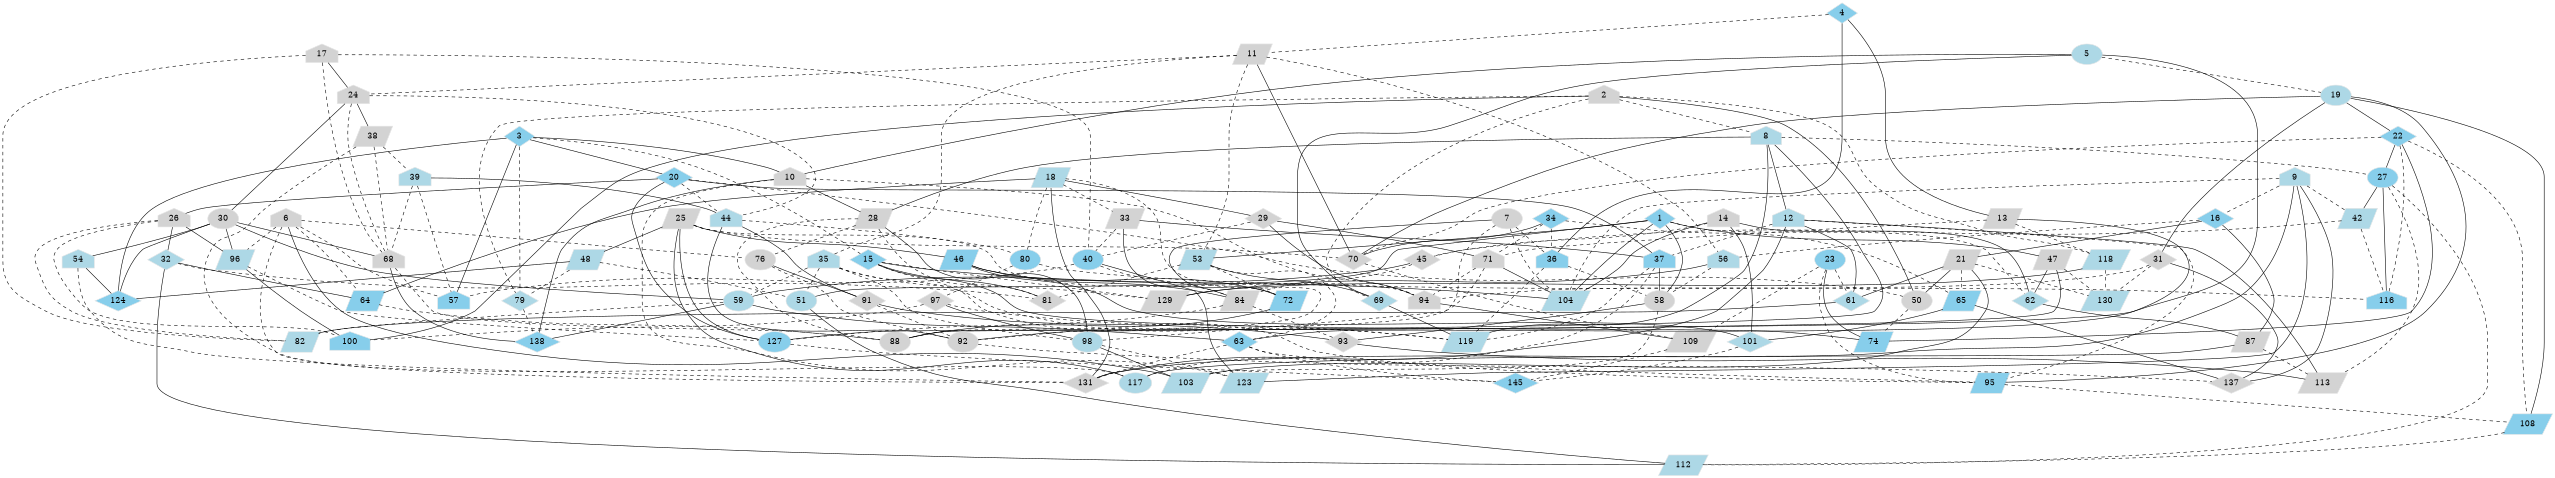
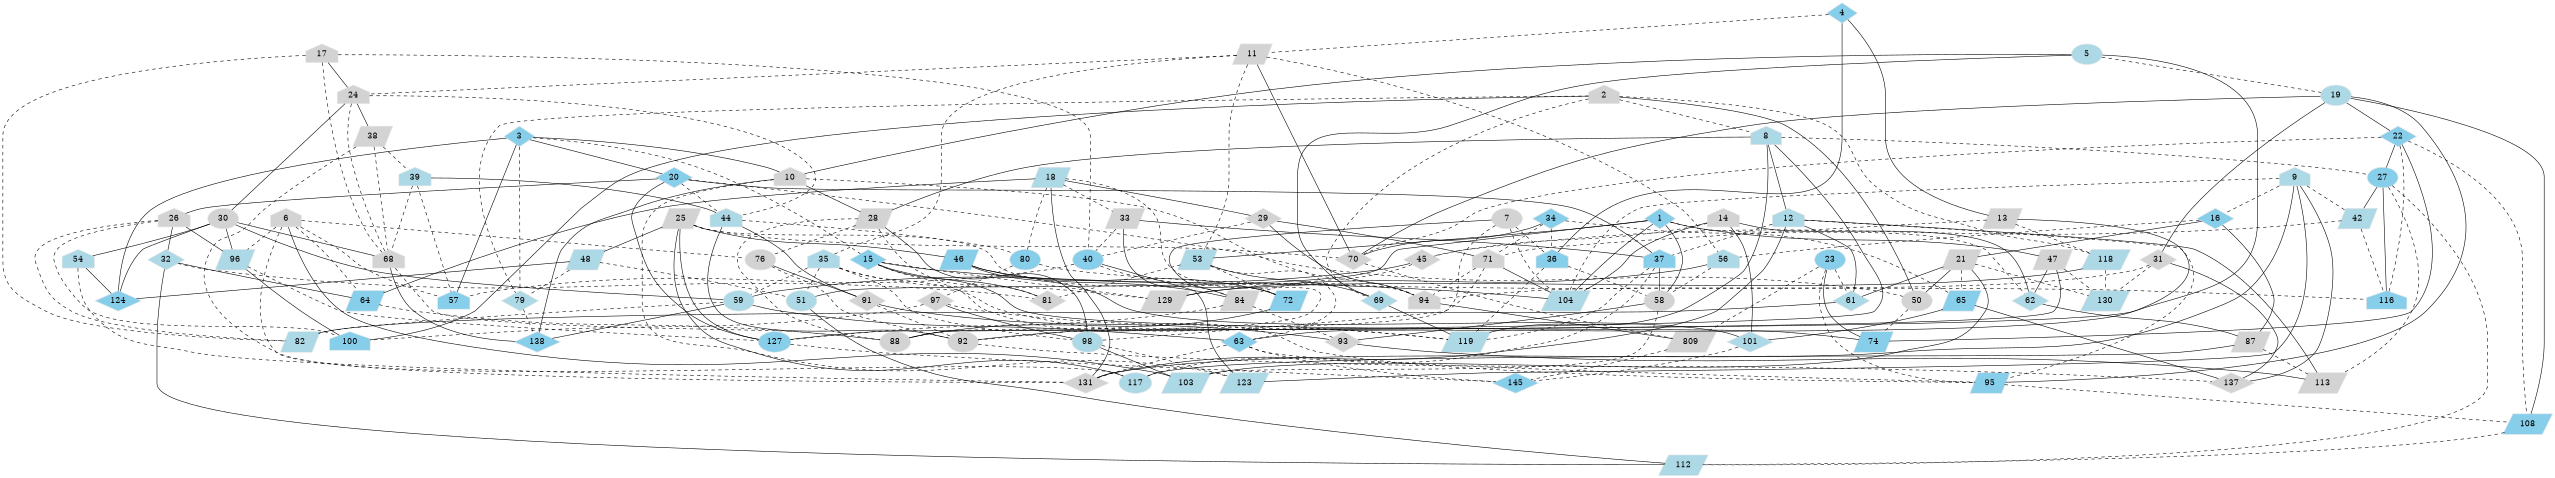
  graph {
    node [color=gray90 fillcolor=lightgrey shape=parallelogram style=filled]
    edge [style=dashed]
    1 [fillcolor=skyblue shape=diamond super="+128"]
    47
    51 [fillcolor=lightblue shape=ellipse]
    53 [fillcolor=lightblue super="+110"]
    58 [shape=ellipse super="+99"]
    62 [fillcolor=lightblue shape=diamond]
    104 [fillcolor=lightblue super="+107"]
    130 [fillcolor=lightblue]
    88 [shape=ellipse super="+111"]
    112 [fillcolor=lightblue]
    69 [fillcolor=lightblue shape=diamond]
    72 [fillcolor=skyblue]
    63 [fillcolor=skyblue shape=diamond super="+106"]
    81 [shape=diamond]
    103 [fillcolor=lightblue]
    93 [shape=diamond]
    87
    2 [shape=house super="+126"]
    8 [fillcolor=lightblue shape=house super="+102"]
    50 [shape=ellipse]
    79 [fillcolor=lightblue shape=diamond]
    100 [fillcolor=skyblue shape=house]
    118 [fillcolor=lightblue]
    12 [fillcolor=lightblue shape=house super="+52"]
    27 [fillcolor=skyblue shape=ellipse super="+139"]
    28 [super="+66"]
    92 [shape=ellipse super="+125"]
    119 [fillcolor=lightblue super="+133"]
    74 [fillcolor=skyblue]
    138 [fillcolor=skyblue shape=diamond]
    129
    3 [fillcolor=skyblue shape=diamond super="+67"]
    10 [shape=house super="+41"]
    15 [fillcolor=skyblue shape=diamond super="+146"]
    20 [fillcolor=skyblue shape=diamond super="+143"]
    57 [fillcolor=skyblue shape=house]
    124 [fillcolor=skyblue shape=diamond]
    123 [fillcolor=lightblue]
    94 [shape=house super="+135"]
    95 [fillcolor=skyblue super="+140"]
    127 [fillcolor=skyblue shape=ellipse super="+142"]
    37 [fillcolor=skyblue shape=house super="+141"]
    26 [shape=house super="+49"]
    n44 [fillcolor=lightblue label=44 shape=house super="+83"]
    11 [super="+85"]
    24 [shape=house super="+73"]
    35 [fillcolor=lightblue shape=house super="+75"]
    56 [fillcolor=lightblue shape=house]
    70 [shape=diamond super="+89"]
    4 [fillcolor=skyblue shape=diamond]
    13
    36 [fillcolor=skyblue shape=house super="+120"]
    71 [shape=house super="+115"]
    5 [fillcolor=lightblue shape=ellipse]
    19 [fillcolor=lightblue shape=ellipse super="+134"]
    22 [fillcolor=skyblue shape=diamond super="+77"]
    31 [shape=diamond]
    108 [fillcolor=skyblue]
    145 [fillcolor=skyblue shape=diamond]
    6 [shape=house super="+60"]
    64 [fillcolor=skyblue]
    76 [shape=ellipse]
    96 [fillcolor=lightblue super="+121"]
    131 [shape=diamond super="+132"]
    91 [shape=diamond]
    7 [shape=ellipse]
    98 [fillcolor=lightblue shape=ellipse super="+136"]
    61 [fillcolor=lightblue shape=diamond]
    113
    42 [fillcolor=lightblue]
    116 [fillcolor=skyblue shape=house]
    137 [shape=diamond]
    9 [fillcolor=lightblue shape=house super="+78"]
    16 [fillcolor=skyblue shape=diamond]
    21 [super="+105"]
    45 [shape=diamond]
-   109
+   109 [label=809]
    68 [shape=house super="+122"]
    30 [shape=ellipse super="+55"]
    38
    59 [fillcolor=lightblue shape=ellipse super="+114"]
    117 [fillcolor=lightblue shape=ellipse]
    82 [fillcolor=lightblue]
    14 [shape=house]
    101 [fillcolor=lightblue shape=diamond]
    84 [super="+144"]
    65 [fillcolor=skyblue]
    17 [shape=house]
    40 [fillcolor=skyblue shape=ellipse super="+44"]
    18 [fillcolor=lightblue super="+90"]
    29 [shape=diamond]
    33
    80 [fillcolor=skyblue shape=ellipse]
    97 [shape=diamond]
    32 [fillcolor=lightblue shape=diamond]
    23 [fillcolor=skyblue shape=ellipse]
    54 [fillcolor=lightblue shape=house]
    39 [fillcolor=lightblue shape=house]
    25 [super="+86"]
    46 [fillcolor=skyblue]
    48 [fillcolor=lightblue]
    34 [fillcolor=skyblue shape=diamond]
    1 -- 47 [style=solid]
    1 -- 51 [style=solid]
    1 -- 53 [style=solid]
    1 -- 58 [style=solid]
    1 -- 62
    1 -- 104 [style=solid]
    47 -- 62 [style=solid]
    47 -- 130
    47 -- 88 [style=solid]
    51 -- 112 [style=solid]
    53 -- 69 [style=solid]
    53 -- 72
    53 -- 63
    53 -- 81
    58 -- 103
    58 -- 93 [style=solid]
    62 -- 87 [style=solid]
    69 -- 119 [style=solid]
    72 -- 88 [style=solid]
    63 -- 95
    63 -- 145
    63 -- 131
    93 -- 113 [style=solid]
    87 -- 113
    87 -- 117 [style=solid]
    2 -- 69
    2 -- 8
    2 -- 50 [style=solid]
    2 -- 79
    2 -- 100 [style=solid]
    2 -- 118
    8 -- 12 [style=solid]
    8 -- 27
    8 -- 28 [style=solid]
    8 -- 92 [style=solid]
    8 -- 119 [style=solid]
    50 -- 74
    79 -- 138
    118 -- 130
    118 -- 129 [style=solid]
    12 -- 95
    12 -- 37
    12 -- 131 [style=solid]
    12 -- 61 [style=solid]
    12 -- 113 [style=solid]
    27 -- 112
    27 -- 113
    27 -- 42 [style=solid]
    27 -- 116 [style=solid]
    28 -- 88
    28 -- 81
    28 -- 76
    28 -- 98 [style=solid]
    92 -- 137
    3 -- 79
    3 -- 10 [style=solid]
    3 -- 15
    3 -- 20 [style=solid]
    3 -- 57 [style=solid]
    3 -- 124 [style=solid]
    10 -- 28 [style=solid]
    10 -- 138 [style=solid]
    10 -- 123
    10 -- 94
    15 -- 104 [style=solid]
    15 -- 81 [style=solid]
    15 -- 74 [style=solid]
    15 -- 129
    15 -- 95
    20 -- 50
    20 -- 127 [style=solid]
    20 -- 37 [style=solid]
    20 -- 26 [style=solid]
    20 -- n44
    94 -- 109 [style=solid]
    95 -- 108
    127 -- 145
    37 -- 58 [style=solid]
    37 -- 119
    37 -- 117
    26 -- 100
    26 -- 96 [style=solid weight=2]
    26 -- 82
    26 -- 32 [style=solid]
    n44 -- 92 [style=solid]
    n44 -- 91 [style=solid]
    n44 -- 80
    11 -- 53
    11 -- 24
    11 -- 35
    11 -- 56
    11 -- 70 [style=solid]
    24 -- n44
    24 -- 68
    24 -- 30 [style=solid]
    24 -- 38 [style=solid]
    35 -- 51
    35 -- 119
    35 -- 129
    35 -- 98
    35 -- 59
    56 -- 58
    56 -- 129 [style=solid]
    70 -- 109
    4 -- 11
    4 -- 13 [style=solid]
    4 -- 36 [style=solid weight=2]
    13 -- 63 [style=solid]
    13 -- 118
    13 -- 71
    36 -- 58
    36 -- 119
    71 -- 104 [style=solid]
    71 -- 88
    71 -- 94
    5 -- 69 [style=solid]
    5 -- 10 [style=solid]
    5 -- 127 [style=solid]
    5 -- 19
    19 -- 95 [style=solid]
    19 -- 70 [style=solid]
    19 -- 22 [style=solid]
    19 -- 31 [style=solid]
    19 -- 108 [style=solid]
    22 -- 27 [style=solid]
    22 -- 74 [style=solid]
    22 -- 70
    22 -- 108
    22 -- 116
    31 -- 130
    31 -- 94
    31 -- 137 [style=solid]
    108 -- 112
    6 -- 103 [style=solid]
    6 -- 57
    6 -- 64
    6 -- 76
    6 -- 96
    6 -- 131
    64 -- 88
    76 -- 92
    76 -- 91 [style=solid]
    96 -- 100 [style=solid]
    96 -- 127
    91 -- 93 [style=solid]
    91 -- 92
    7 -- 104
    7 -- 72 [style=solid]
    7 -- 36
    7 -- 98
    98 -- 103 [style=solid]
    98 -- 123
    61 -- 82 [style=solid]
    42 -- 116
    42 -- 45
    9 -- 104
    9 -- 123 [style=solid]
    9 -- 131 [style=solid]
    9 -- 42
    9 -- 137 [style=solid]
    9 -- 16
    16 -- 87 [style=solid]
    16 -- 56
    16 -- 21 [style=solid]
    21 -- 130
    21 -- 103 [style=solid]
    21 -- 50 [style=solid]
    21 -- 61 [style=solid]
    21 -- 65
    45 -- 59 [style=solid]
    45 -- 84
    109 -- 145
    68 -- 88
    68 -- 138 [style=solid]
    30 -- 124 [style=solid]
    30 -- 96 [style=solid]
    30 -- 68 [style=solid]
    30 -- 59 [style=solid]
    30 -- 54 [style=solid]
    38 -- 68
    38 -- 117
    38 -- 39
    59 -- 63 [style=solid]
    59 -- 138 [style=solid]
    59 -- 82
    14 -- 62 [style=solid]
    14 -- 104 [style=solid]
    14 -- 45
    14 -- 101 [style=solid]
    101 -- 145
    84 -- 93
    84 -- 127
    65 -- 137 [style=solid]
    65 -- 101 [style=solid]
    17 -- 24 [style=solid]
    17 -- 68
    17 -- 82
    17 -- 40
    40 -- 57
    40 -- 123 [style=solid]
    40 -- 84
    18 -- 92
    18 -- 64 [style=solid]
    18 -- 131 [style=solid]
    18 -- 29 [style=solid]
    18 -- 33
    18 -- 80
    29 -- 94 [style=solid]
    29 -- 71 [style=solid]
    29 -- 40
    33 -- 37 [style=solid]
    33 -- 84 [style=solid]
    33 -- 40
    80 -- 116
    80 -- 97
    97 -- 100
    97 -- 119
    97 -- 98 [style=solid]
    32 -- 112 [style=solid]
    32 -- 81
    32 -- 64 [style=solid]
    23 -- 74 [style=solid]
    23 -- 95
    23 -- 61
    23 -- 109
    54 -- 124 [style=solid]
    54 -- 131
    39 -- 57
    39 -- n44 [style=solid]
    39 -- 68
    25 -- 94
    25 -- 127 [style=solid]
    25 -- 70
    25 -- 117 [style=solid]
    25 -- 46 [style=solid]
    25 -- 48 [style=solid]
    46 -- 72 [style=solid]
    46 -- 101 [style=solid]
    46 -- 84 [style=solid]
    48 -- 51
    48 -- 79
    48 -- 124 [style=solid]
    34 -- 70 [style=solid]
    34 -- 36
    34 -- 71
    34 -- 65
  }
